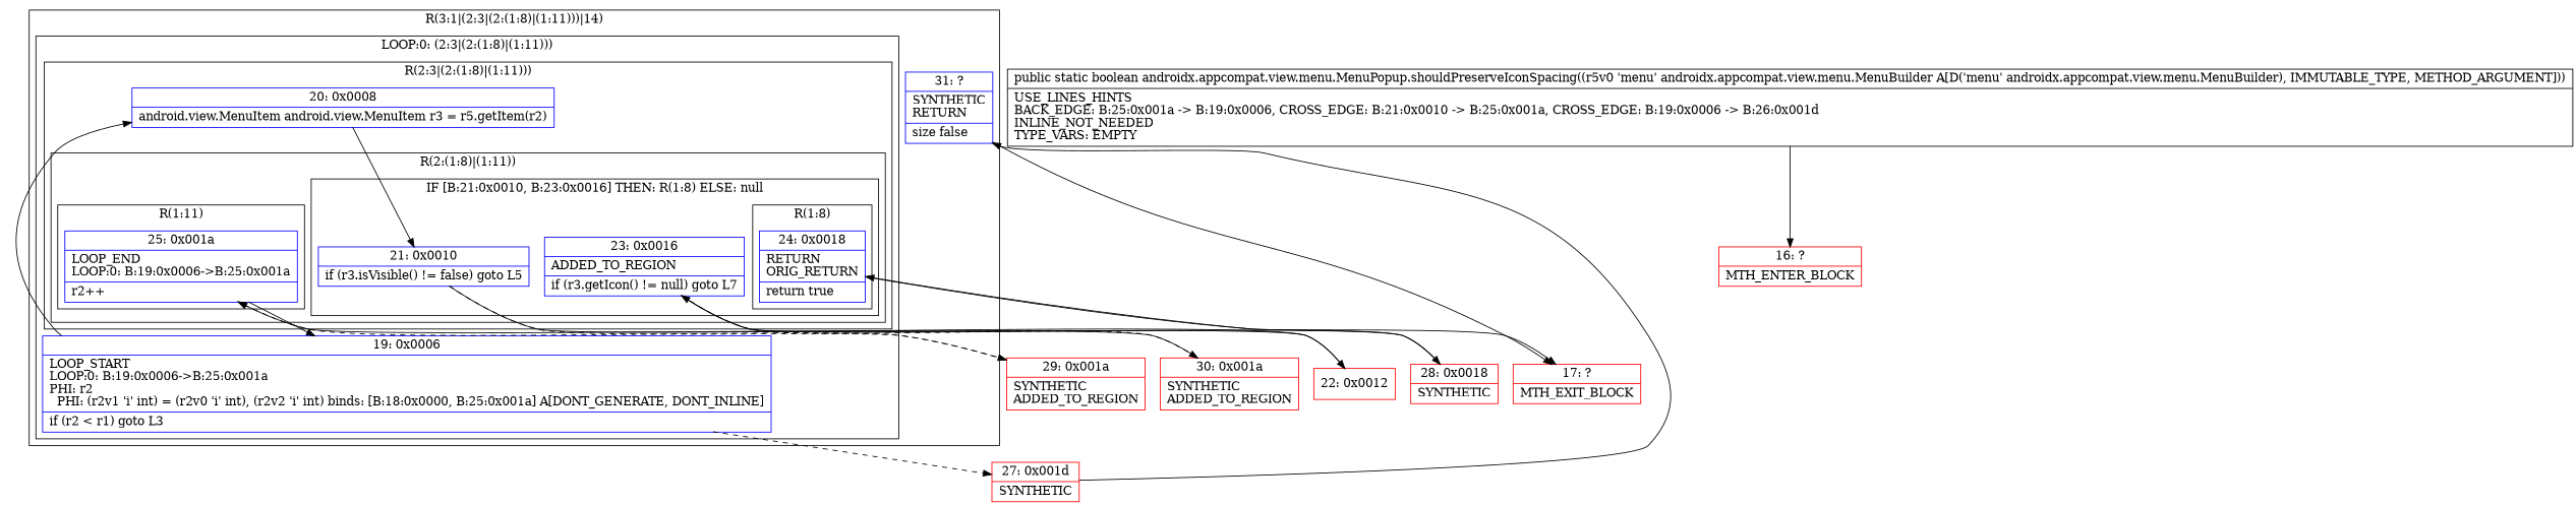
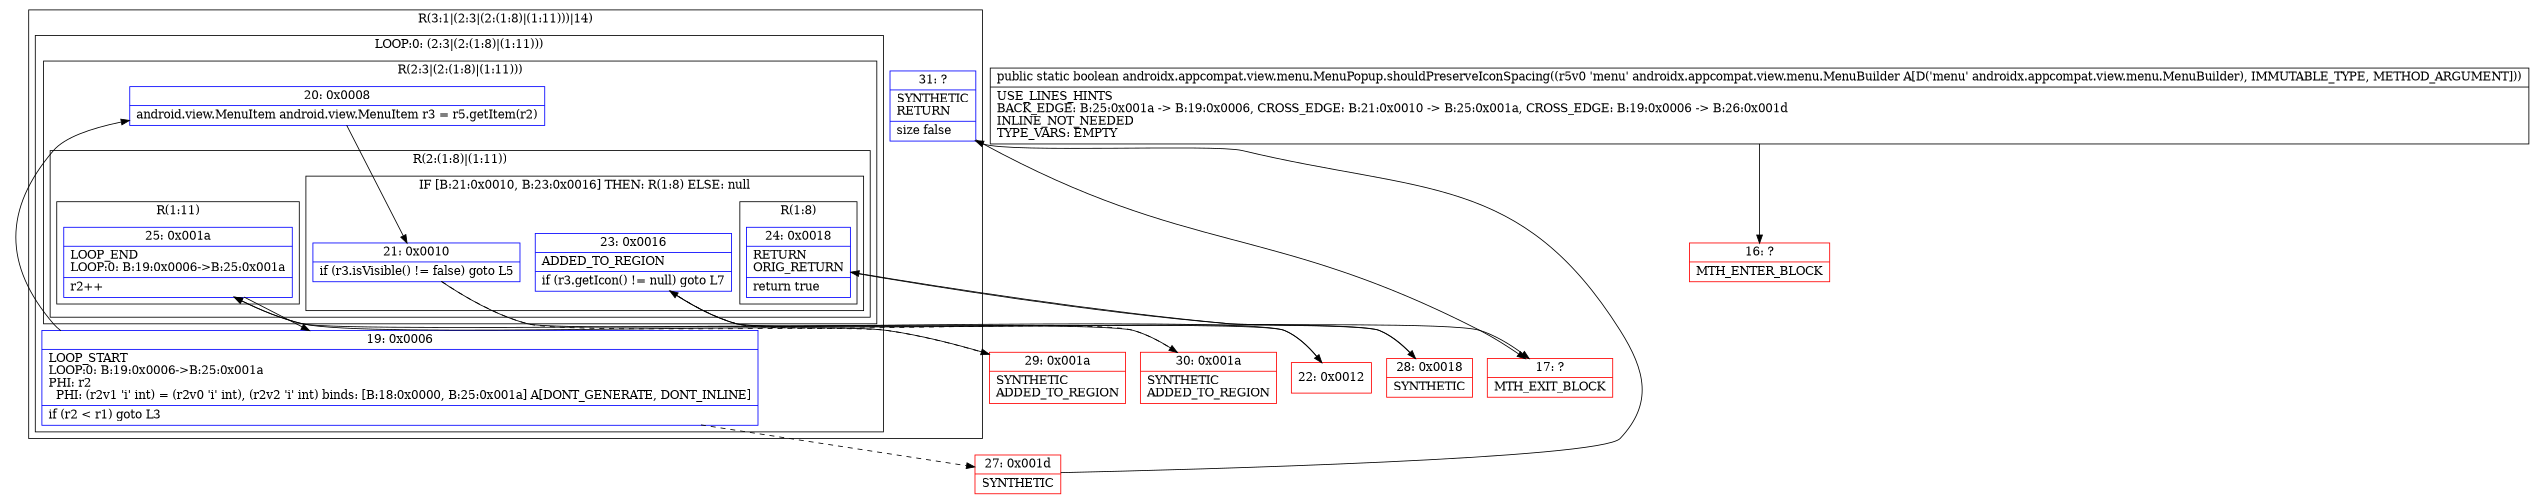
  digraph {
    node [color=blue shape=record]
    n1 [label="{24\:\ 0x0018|RETURN\lORIG_RETURN\l|return true\l}"]
    n2 [label="{21\:\ 0x0010|if (r3.isVisible() != false) goto L5\l}"]
    n3 [label="{23\:\ 0x0016|ADDED_TO_REGION\l|if (r3.getIcon() != null) goto L7\l}"]
    n4 [label="{25\:\ 0x001a|LOOP_END\lLOOP:0: B:19:0x0006\-\>B:25:0x001a\l|r2++\l}"]
    n5 [label="{20\:\ 0x0008|android.view.MenuItem android.view.MenuItem r3 = r5.getItem(r2)\l}"]
    n6 [label="{19\:\ 0x0006|LOOP_START\lLOOP:0: B:19:0x0006\-\>B:25:0x001a\lPHI: r2 \l  PHI: (r2v1 'i' int) = (r2v0 'i' int), (r2v2 'i' int) binds: [B:18:0x0000, B:25:0x001a] A[DONT_GENERATE, DONT_INLINE]\l|if (r2 \< r1) goto L3\l}"]
    n7 [label="{31\:\ ?|SYNTHETIC\lRETURN\l|size false\l}"]
    n8 [color=red label="{17\:\ ?|MTH_EXIT_BLOCK\l}"]
    n9 [color=red label="{22\:\ 0x0012}"]
    n10 [color=red label="{29\:\ 0x001a|SYNTHETIC\lADDED_TO_REGION\l}"]
    n11 [color=red label="{28\:\ 0x0018|SYNTHETIC\l}"]
    n12 [color=red label="{30\:\ 0x001a|SYNTHETIC\lADDED_TO_REGION\l}"]
    n13 [color=red label="{27\:\ 0x001d|SYNTHETIC\l}"]
    n14 [color=red label="{16\:\ ?|MTH_ENTER_BLOCK\l}"]
    n15 [label="{public static boolean androidx.appcompat.view.menu.MenuPopup.shouldPreserveIconSpacing((r5v0 'menu' androidx.appcompat.view.menu.MenuBuilder A[D('menu' androidx.appcompat.view.menu.MenuBuilder), IMMUTABLE_TYPE, METHOD_ARGUMENT]))  | USE_LINES_HINTS\lBACK_EDGE: B:25:0x001a \-\> B:19:0x0006, CROSS_EDGE: B:21:0x0010 \-\> B:25:0x001a, CROSS_EDGE: B:19:0x0006 \-\> B:26:0x001d\lINLINE_NOT_NEEDED\lTYPE_VARS: EMPTY\l}" color=""]
    subgraph cluster_1 {
      label="R(3:1|(2:3|(2:(1:8)|(1:11)))|14)"
      n7
      subgraph cluster_2 {
        label="LOOP:0: (2:3|(2:(1:8)|(1:11)))"
        n6
        subgraph cluster_3 {
          label="R(2:3|(2:(1:8)|(1:11)))"
          n5
          subgraph cluster_4 {
            label="R(2:(1:8)|(1:11))"
            subgraph cluster_5 {
              label="IF [B:21:0x0010, B:23:0x0016] THEN: R(1:8) ELSE: null"
              n2
              n3
              subgraph cluster_6 {
                label="R(1:8)"
                n1
              }
            }
            subgraph cluster_7 {
              label="R(1:11)"
              n4
            }
          }
        }
      }
    }
    n1 -> n8
    n2 -> n9
    n2 -> n10 [style=dashed]
    n3 -> n11
    n3 -> n12 [style=dashed]
    n4 -> n6
    n5 -> n2
    n6 -> n5
    n6 -> n13 [style=dashed]
    n7 -> n8
    n9 -> n3
-   n10 -> n4 [style=dashed]
+   n10 -> n4
    n11 -> n1
    n12 -> n4
    n13 -> n7
    n15 -> n14
  }
